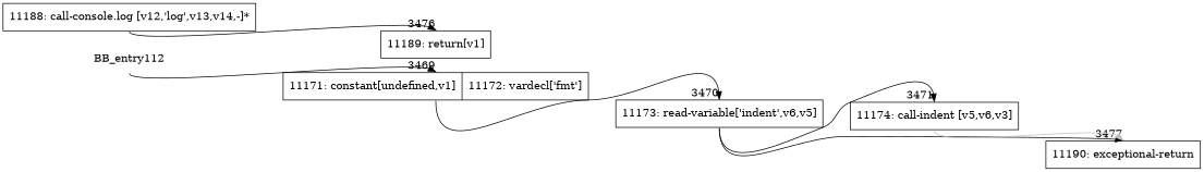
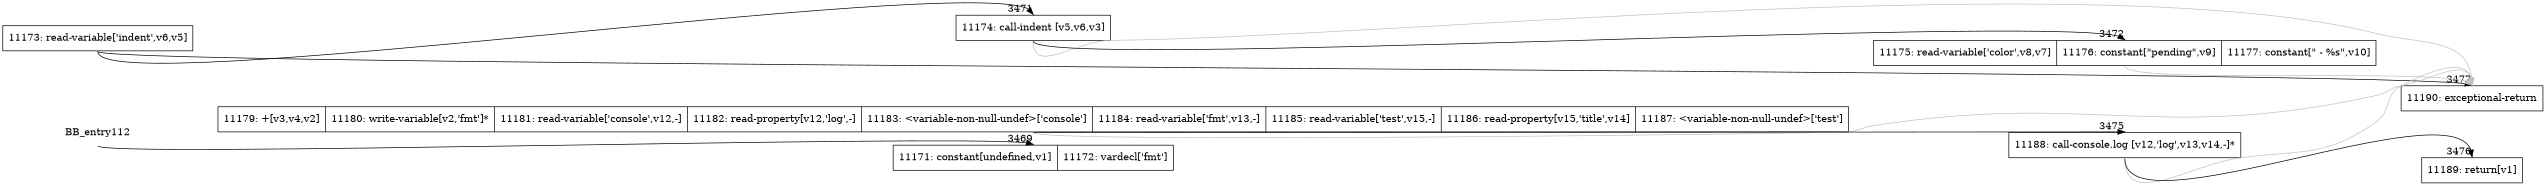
  digraph {
    rankdir=LR
    node [shape=record]
    edge [headport=n tailport=s]
    n1 [label=BB_entry112 shape=none]
    n2 [label="{11171: constant[undefined,v1]|11172: vardecl['fmt']}"]
    n3 [label="{11173: read-variable['indent',v6,v5]}"]
    n4 [label="{11174: call-indent [v5,v6,v3]}"]
    n5 [label="{11190: exceptional-return}"]
+   n6 [label="{11175: read-variable['color',v8,v7]|11176: constant[\"pending\",v9]|11177: constant[\"  - %s\",v10]}"]
+   n7 [label="{11179: +[v3,v4,v2]|11180: write-variable[v2,'fmt']*|11181: read-variable['console',v12,-]|11182: read-property[v12,'log',-]|11183: \<variable-non-null-undef\>['console']|11184: read-variable['fmt',v13,-]|11185: read-variable['test',v15,-]|11186: read-property[v15,'title',v14]|11187: \<variable-non-null-undef\>['test']}"]
    n8 [label="{11188: call-console.log [v12,'log',v13,v14,-]*}"]
    n9 [label="{11189: return[v1]}"]
    n1 -> n2 [headlabel="    3469"]
-   n2 -> n3 [headlabel="      3470"]
    n3 -> n4 [headlabel="      3471"]
    n3 -> n5 [color=black headlabel="      3477"]
    n4 -> n5 [color=gray]
+   n4 -> n6 [headlabel="      3472"]
+   n6 -> n5 [color=gray]
+   n7 -> n5 [color=gray]
+   n7 -> n8 [headlabel="      3475"]
+   n8 -> n5 [color=gray]
    n8 -> n9 [headlabel="      3476"]
  }
